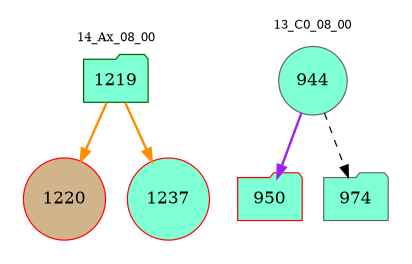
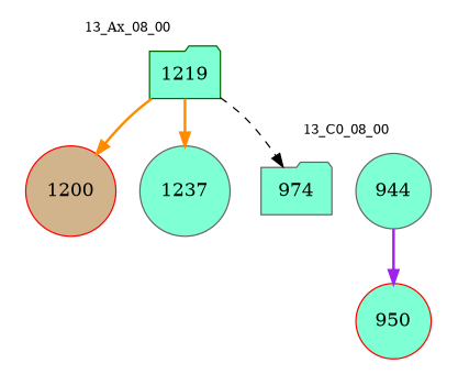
  digraph {
    node [color=red fillcolor=aquamarine shape=folder style=filled]
    edge [color=darkorange style=bold]
    n1 [color=darkgreen label=1219]
-   n2 [fillcolor=tan label=1220 shape=circle]
-   n3 [label=1237 shape=circle]
+   n2 [fillcolor=tan label=1200 shape=circle]
+   n3 [color=gray40 label=1237 shape=circle]
    n4 [color=gray40 label=944 shape=circle]
-   n5 [label=950]
+   n5 [label=950 shape=circle]
    n6 [color=gray40 label=974]
    subgraph cluster_1 {
      color=white
      fontsize=10
-     label="14_Ax_08_00"
+     label="13_Ax_08_00"
      n1
      n2
      n3
    }
    subgraph cluster_2 {
      color=white
      fontsize=10
      label="13_C0_08_00"
      n4
      n5
      n6
    }
    n1 -> n2
    n1 -> n3
    n4 -> n5 [color=purple]
-   n4 -> n6 [color=black style=dashed]
+   n1 -> n6 [color=black style=dashed]
  }
